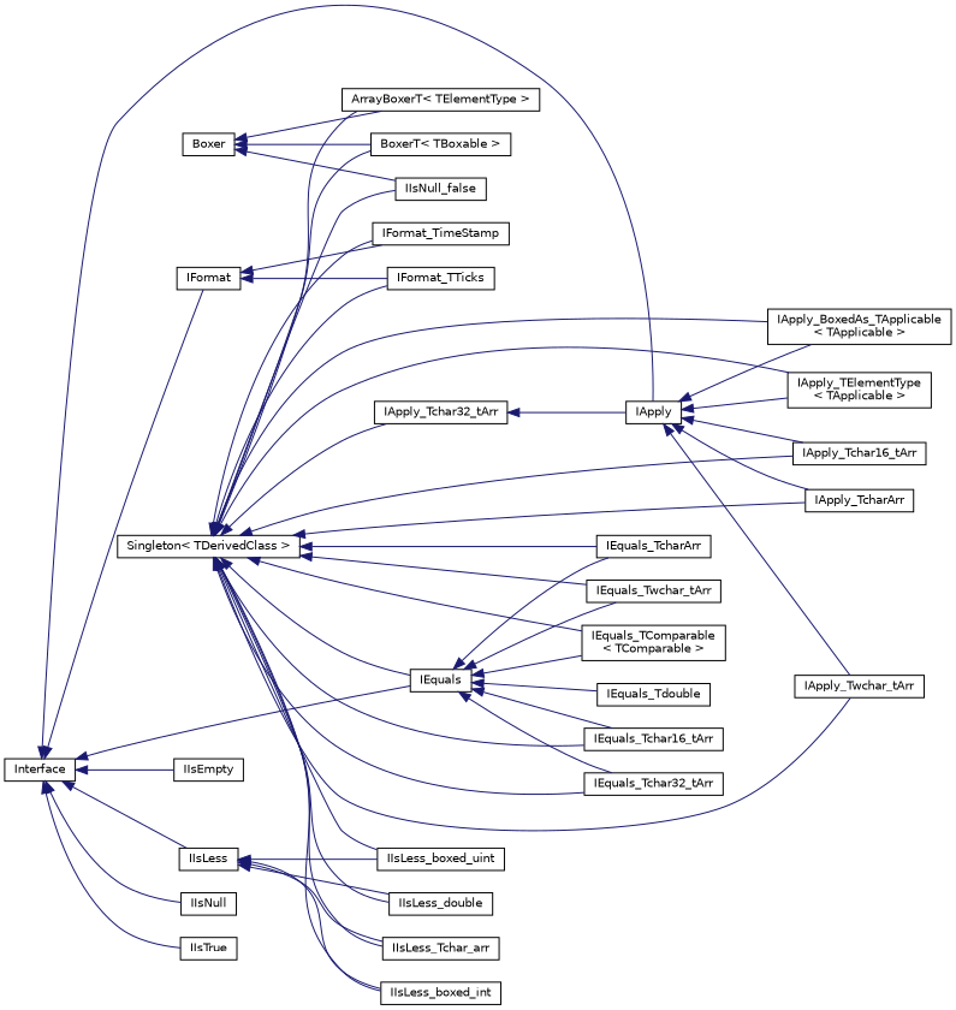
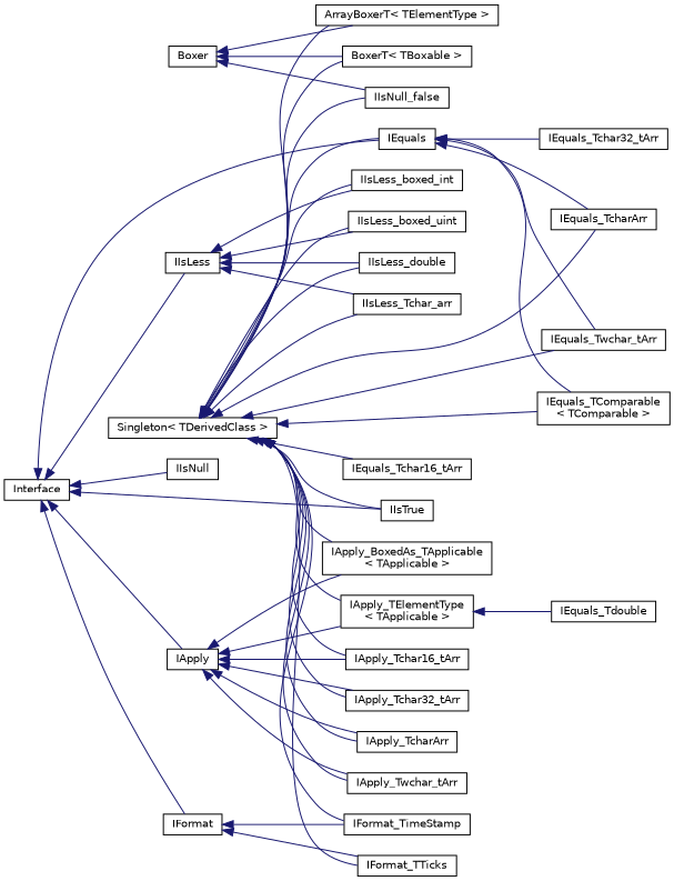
  digraph {
    rankdir=LR
    node [color=black fillcolor=white fontname=Helvetica fontsize=10 shape=record style=filled]
    edge [color=midnightblue dir=back fontname=Helvetica fontsize=10 labelfontname=Helvetica labelfontsize=10 style=solid]
    n1 [height=0.2 label=Boxer width=0.4]
    n2 [height=0.2 label="ArrayBoxerT\< TElementType \>" width=0.4]
    n3 [height=0.2 label="BoxerT\< TBoxable \>" width=0.4]
    n4 [height=0.2 label=IIsNull_false width=0.4]
    n5 [height=0.2 label=Interface width=0.4]
    n6 [height=0.2 label=IEquals width=0.4]
-   n7 [height=0.2 label=IIsEmpty width=0.4]
    n8 [height=0.2 label=IIsLess width=0.4]
    n9 [height=0.2 label=IIsNull width=0.4]
    n10 [height=0.2 label=IIsTrue width=0.4]
    n11 [height=0.2 label=IApply width=0.4]
    n12 [height=0.2 label=IFormat width=0.4]
    n13 [height=0.2 label=IEquals_Tchar16_tArr width=0.4]
    n14 [height=0.2 label=IEquals_Tchar32_tArr width=0.4]
    n15 [height=0.2 label=IEquals_TcharArr width=0.4]
    n16 [height=0.2 label=IEquals_Tdouble width=0.4]
    n17 [height=0.2 label=IEquals_Twchar_tArr width=0.4]
    n18 [height=0.2 label="IEquals_TComparable\l\< TComparable \>" width=0.4]
    n19 [height=0.2 label=IIsLess_boxed_int width=0.4]
    n20 [height=0.2 label=IIsLess_boxed_uint width=0.4]
    n21 [height=0.2 label=IIsLess_double width=0.4]
    n22 [height=0.2 label=IIsLess_Tchar_arr width=0.4]
    n23 [height=0.2 label="IApply_BoxedAs_TApplicable\l\< TApplicable \>" width=0.4]
    n24 [height=0.2 label="IApply_TElementType\l\< TApplicable \>" width=0.4]
    n25 [height=0.2 label=IApply_Tchar16_tArr width=0.4]
    n26 [height=0.2 label=IApply_Tchar32_tArr width=0.4]
    n27 [height=0.2 label=IApply_TcharArr width=0.4]
    n28 [height=0.2 label=IApply_Twchar_tArr width=0.4]
    n29 [height=0.2 label=IFormat_TimeStamp width=0.4]
    n30 [height=0.2 label=IFormat_TTicks width=0.4]
    n31 [height=0.2 label="Singleton\< TDerivedClass \>" width=0.4]
    n1 -> n2
    n1 -> n3
    n1 -> n4
    n5 -> n6
-   n5 -> n7
    n5 -> n8
    n5 -> n9
    n5 -> n10
    n5 -> n11
    n5 -> n12
-   n6 -> n13
    n6 -> n14
    n6 -> n15
-   n6 -> n16
+   n24 -> n16
    n6 -> n17
    n6 -> n18
    n8 -> n19
    n8 -> n20
    n8 -> n21
    n8 -> n22
    n11 -> n23
    n11 -> n24
    n11 -> n25
-   n26 -> n11
+   n11 -> n26
    n11 -> n27
    n11 -> n28
    n12 -> n29
    n12 -> n30
    n31 -> n2
    n31 -> n3
    n31 -> n4
    n31 -> n6
    n31 -> n13
-   n31 -> n14
+   n31 -> n10
    n31 -> n15
    n31 -> n17
    n31 -> n18
    n31 -> n19
    n31 -> n20
    n31 -> n21
    n31 -> n22
    n31 -> n23
    n31 -> n24
    n31 -> n25
    n31 -> n26
    n31 -> n27
    n31 -> n28
    n31 -> n29
    n31 -> n30
  }
